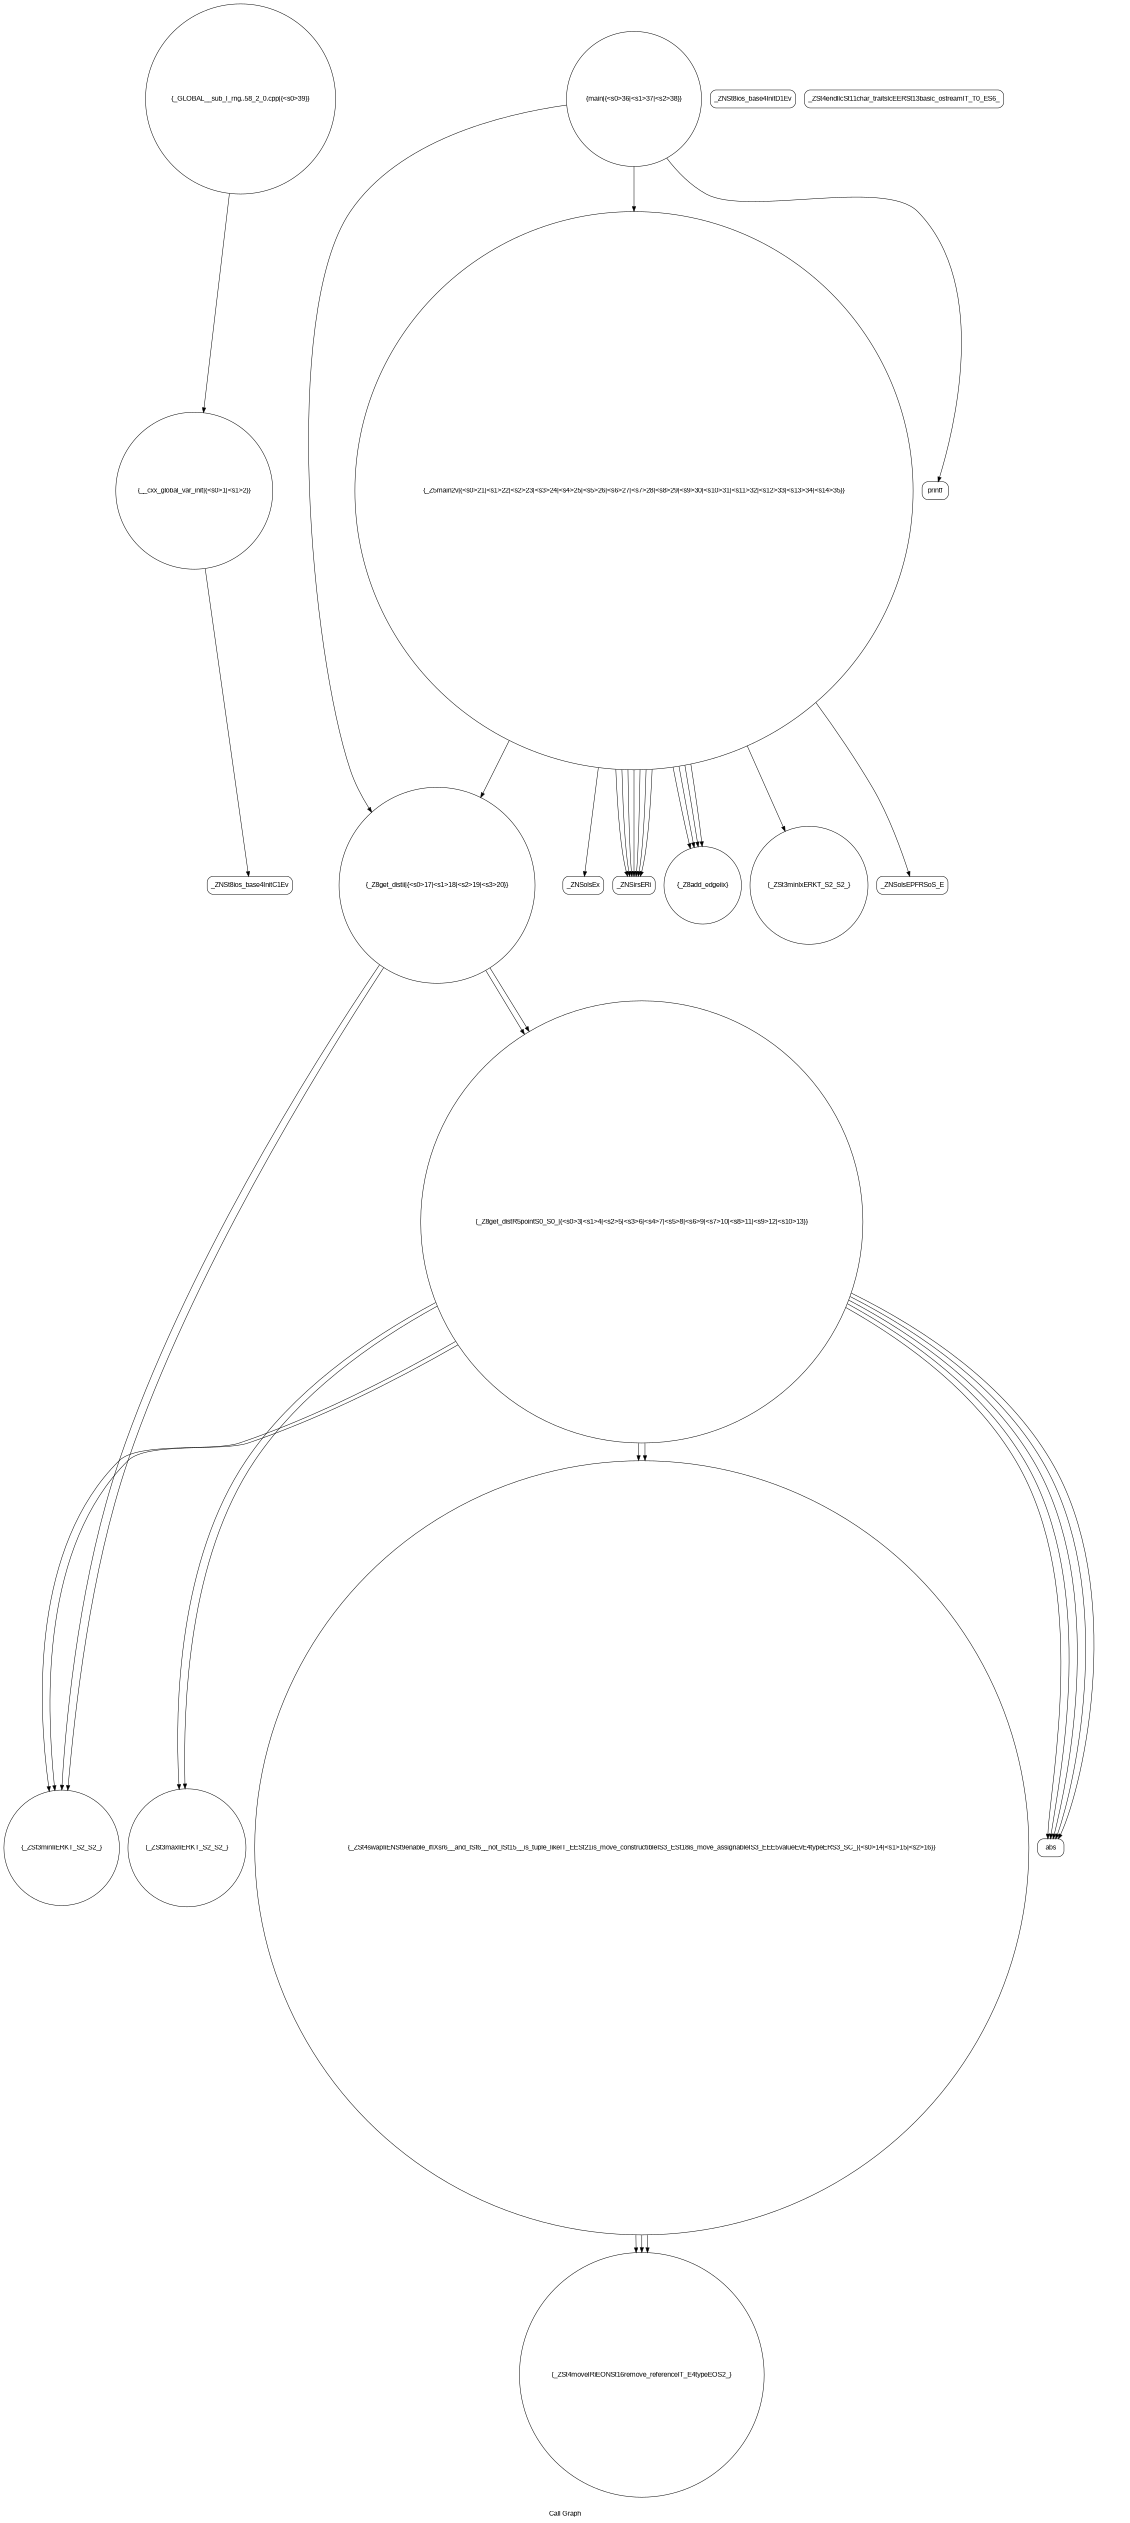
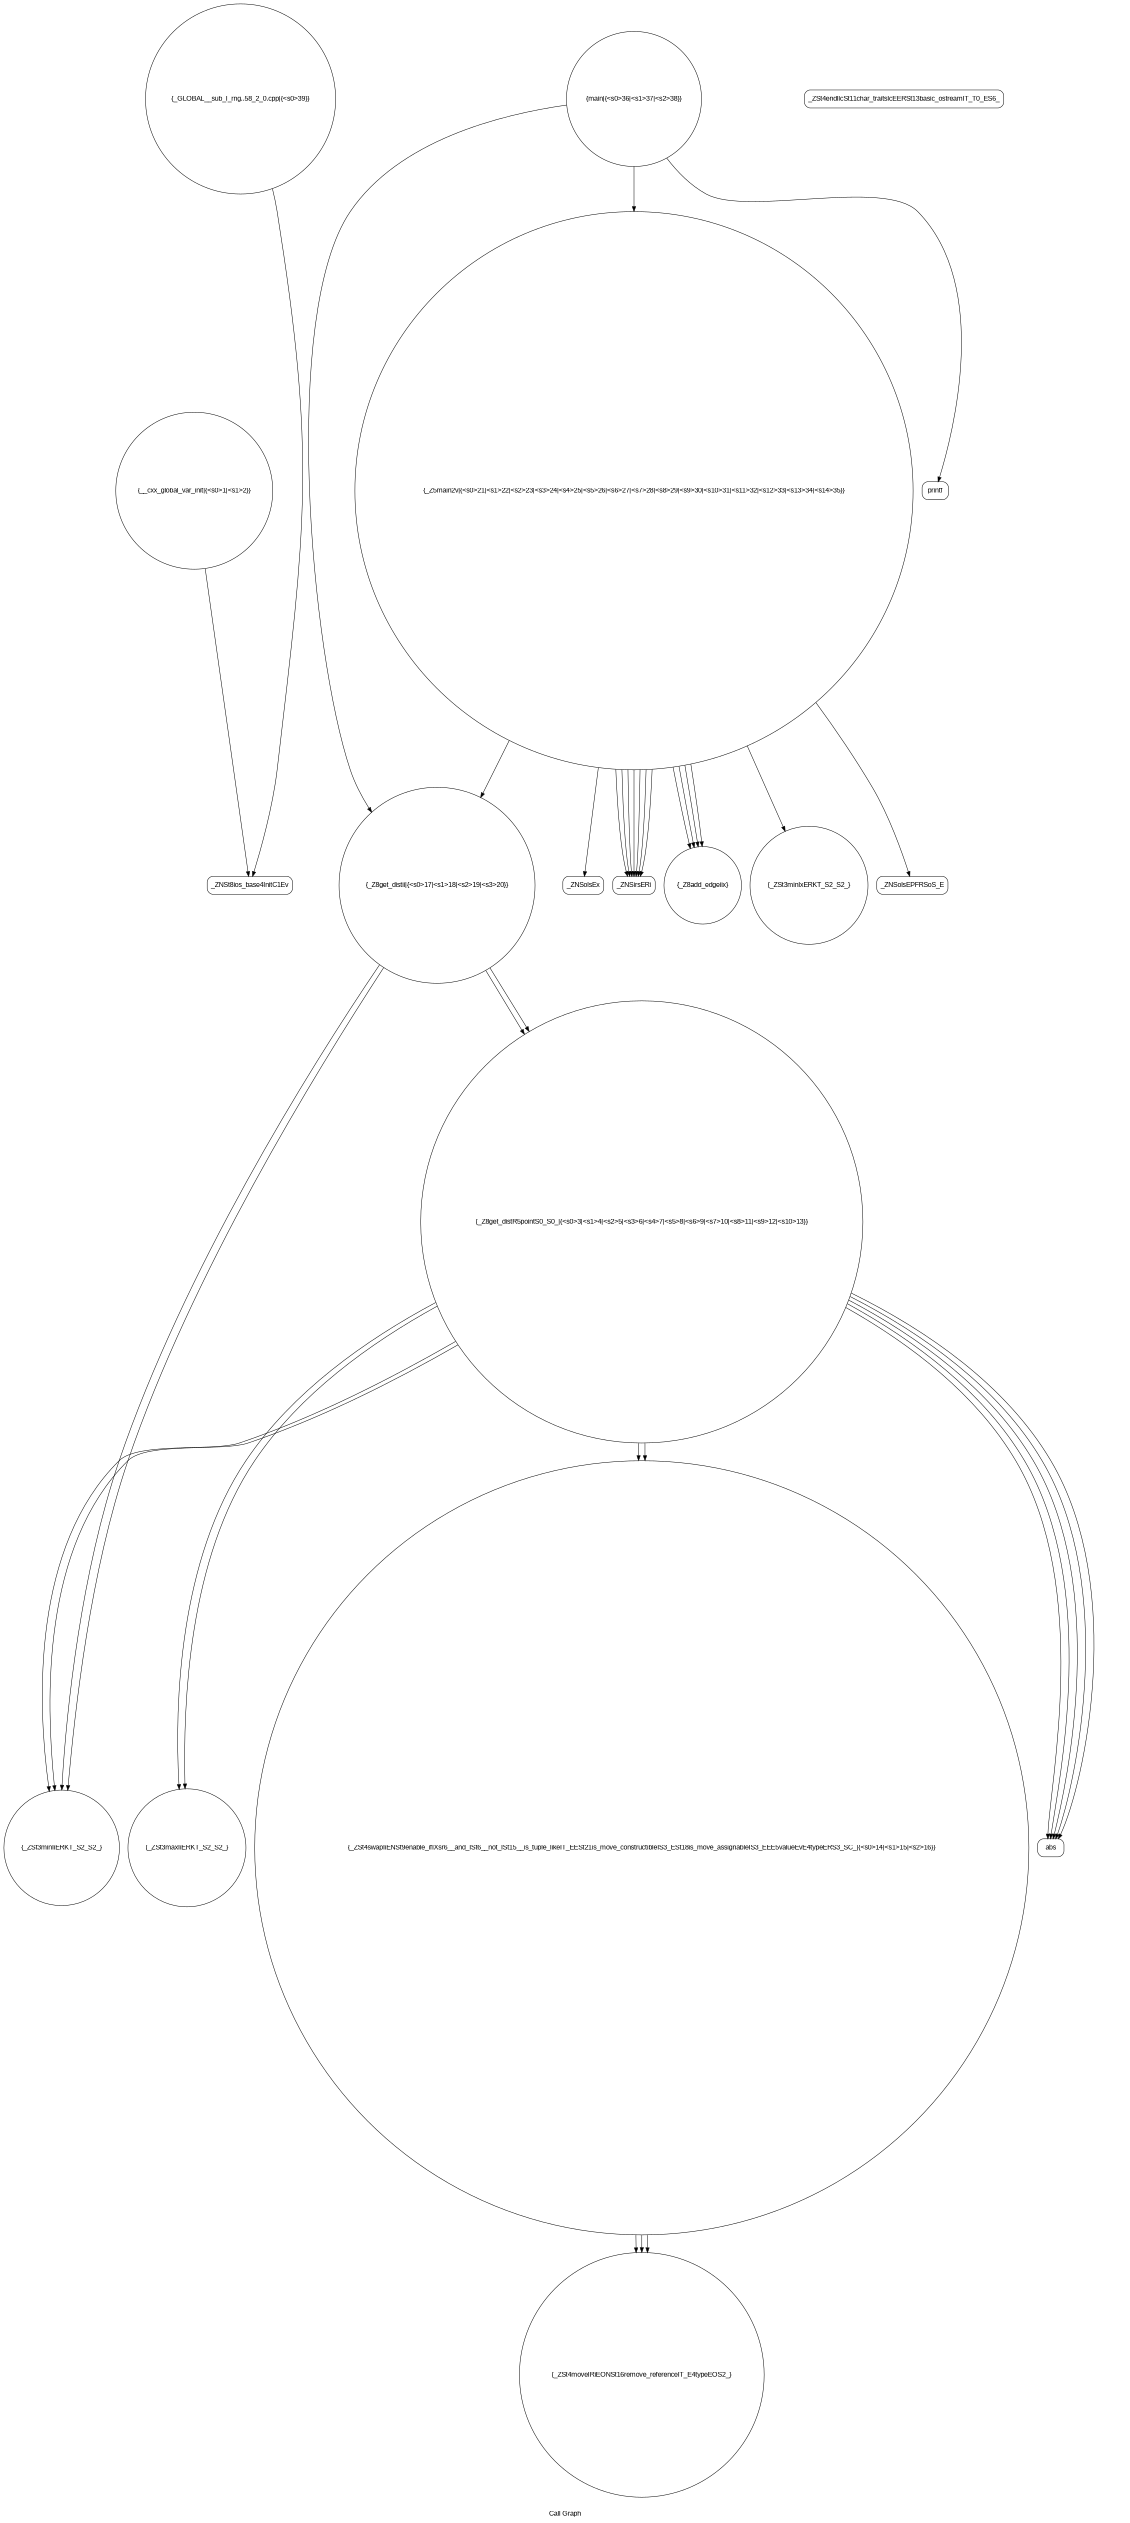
  digraph {
    fontname="Liberation Sans"
    label="Call Graph"
    node [fontname="Liberation Sans" shape=circle]
    edge [color=black fontname="Liberation Sans" tailport=s0]
    n1 [label="{__cxx_global_var_init|{<s0>1|<s1>2}}"]
    n2 [label="{_ZNSt8ios_base4InitC1Ev}" shape=Mrecord]
    n3 [label="{_ZSt3maxIiERKT_S2_S2_}"]
    n4 [label="{_ZNSolsEx}" shape=Mrecord]
-   n5 [label="{_ZNSt8ios_base4InitD1Ev}" shape=Mrecord]
    n6 [label="{_Z8get_distii|{<s0>17|<s1>18|<s2>19|<s3>20}}"]
    n7 [label="{_Z8get_distR5pointS0_S0_|{<s0>3|<s1>4|<s2>5|<s3>6|<s4>7|<s5>8|<s6>9|<s7>10|<s8>11|<s9>12|<s10>13}}"]
    n8 [label="{_ZSt3minIiERKT_S2_S2_}"]
    n9 [label="{_ZSt4swapIiENSt9enable_ifIXsr6__and_ISt6__not_ISt15__is_tuple_likeIT_EESt21is_move_constructibleIS3_ESt18is_move_assignableIS3_EEE5valueEvE4typeERS3_SC_|{<s0>14|<s1>15|<s2>16}}"]
    n10 [label="{abs}" shape=Mrecord]
    n11 [label="{_ZSt4moveIRiEONSt16remove_referenceIT_E4typeEOS2_}"]
    n12 [label="{_ZSt4endlIcSt11char_traitsIcEERSt13basic_ostreamIT_T0_ES6_}" shape=Mrecord]
    n13 [label="{_Z5main2v|{<s0>21|<s1>22|<s2>23|<s3>24|<s4>25|<s5>26|<s6>27|<s7>28|<s8>29|<s9>30|<s10>31|<s11>32|<s12>33|<s13>34|<s14>35}}"]
    n14 [label="{_ZNSirsERi}" shape=Mrecord]
    n15 [label="{_Z8add_edgeiix}"]
    n16 [label="{_ZSt3minIxERKT_S2_S2_}"]
    n17 [label="{_ZNSolsEPFRSoS_E}" shape=Mrecord]
    n18 [label="{printf}" shape=Mrecord]
    n19 [label="{_GLOBAL__sub_I_rng..58_2_0.cpp|{<s0>39}}"]
    n20 [label="{main|{<s0>36|<s1>37|<s2>38}}"]
    n1 -> n2
    n6 -> n7
    n6 -> n7 [tailport=s2]
    n6 -> n8 [tailport=s1]
    n6 -> n8 [tailport=s3]
    n7 -> n3 [tailport=s4]
    n7 -> n3 [tailport=s7]
    n7 -> n8 [tailport=s8]
    n7 -> n8 [tailport=s10]
    n7 -> n9
    n7 -> n9 [tailport=s1]
    n7 -> n10 [tailport=s2]
    n7 -> n10 [tailport=s3]
    n7 -> n10 [tailport=s5]
    n7 -> n10 [tailport=s6]
    n7 -> n10 [tailport=s9]
    n9 -> n11
    n9 -> n11 [tailport=s1]
    n9 -> n11 [tailport=s2]
    n13 -> n4 [tailport=s13]
    n13 -> n6 [tailport=s10]
    n13 -> n14
    n13 -> n14 [tailport=s1]
    n13 -> n14 [tailport=s2]
    n13 -> n14 [tailport=s3]
    n13 -> n14 [tailport=s4]
    n13 -> n14 [tailport=s5]
    n13 -> n14 [tailport=s6]
    n13 -> n15 [tailport=s7]
    n13 -> n15 [tailport=s8]
    n13 -> n15 [tailport=s9]
    n13 -> n15 [tailport=s11]
    n13 -> n16 [tailport=s12]
    n13 -> n17 [tailport=s14]
-   n19 -> n1
+   n19 -> n2
    n20 -> n6
    n20 -> n13 [tailport=s2]
    n20 -> n18 [tailport=s1]
  }
